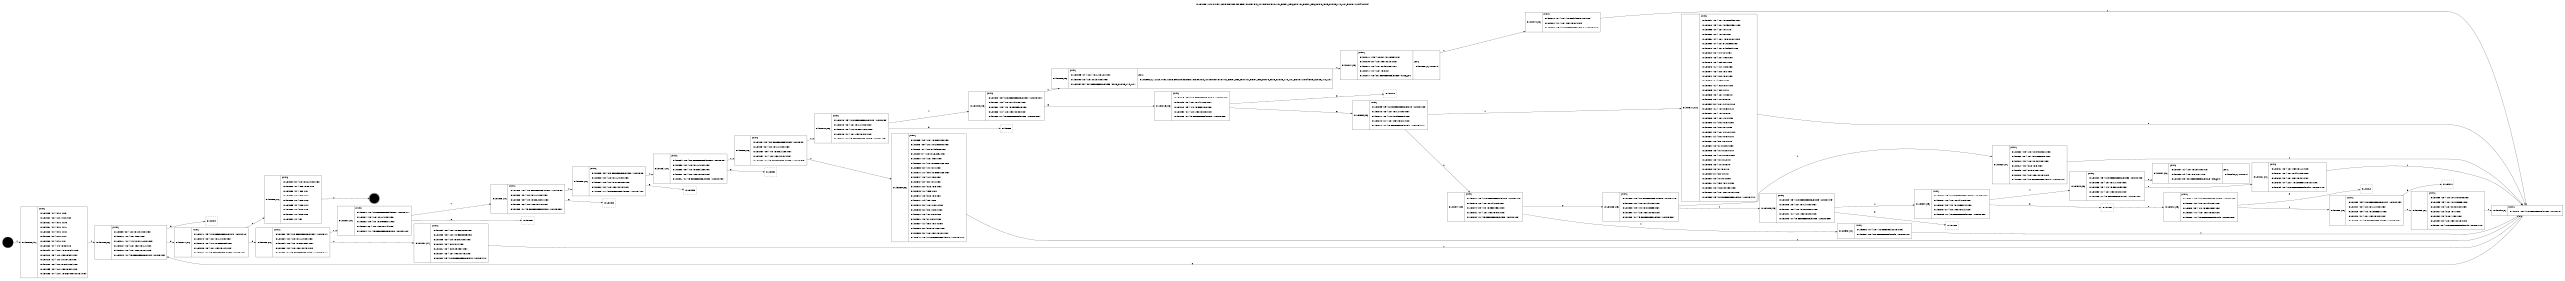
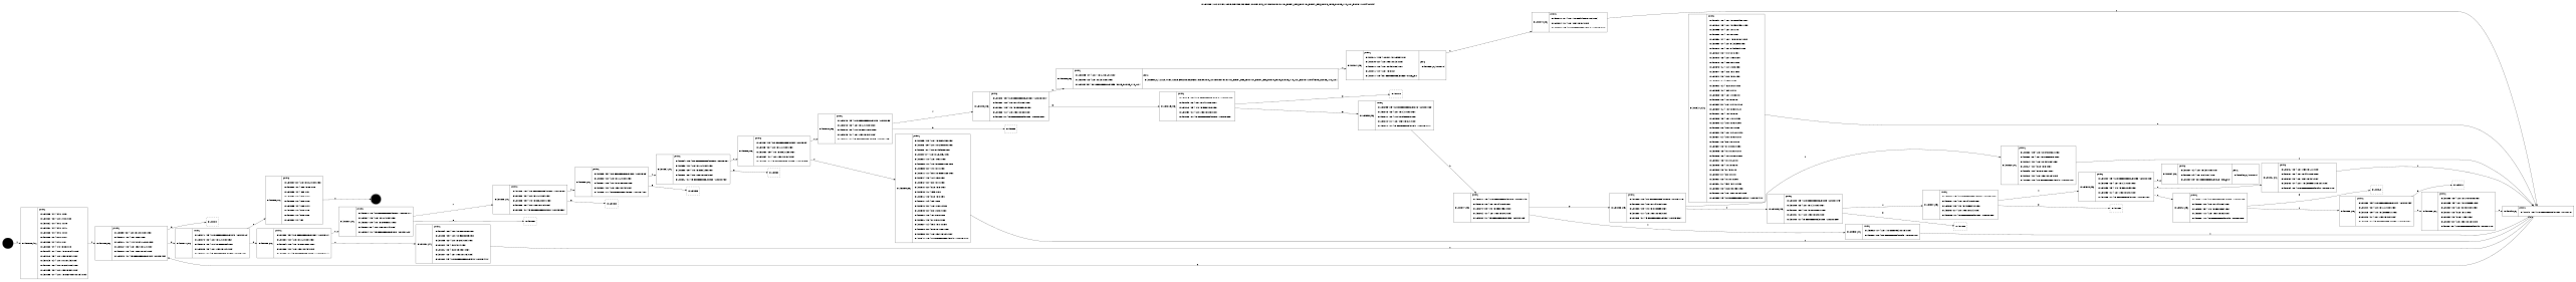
  digraph {
    fontname=Lato
    label="0x401830 (/mnt/c/Users/mathe/Desktop/tcc/POCII/binaries/extr_linuxtoolspowerx86x86_energy_perf_policyx86_energy_perf_policy.c_parse_cmdline_hwp_max_Final-ollvm.out::main(0))"
    labelloc=t
    rankdir=LR
    node [fontname=Lato shape=record]
    edge [fontname=Lato]
    Entry [fillcolor=black height=0.3 shape=circle style=filled width=0.3]
    n2 [label="{\n     0x401830 [47]\l\n     | [instrs]\l\n     &nbsp;&nbsp;0x401830 \<+1\>: push %rbp\l\n     &nbsp;&nbsp;0x401831 \<+3\>: mov %rsp,%rbp\l\n     &nbsp;&nbsp;0x401834 \<+2\>: push %r15\l\n     &nbsp;&nbsp;0x401836 \<+2\>: push %r14\l\n     &nbsp;&nbsp;0x401838 \<+2\>: push %r13\l\n     &nbsp;&nbsp;0x40183a \<+2\>: push %r12\l\n     &nbsp;&nbsp;0x40183c \<+1\>: push %rbx\l\n     &nbsp;&nbsp;0x40183d \<+7\>: sub $0xa8,%rsp\l\n     &nbsp;&nbsp;0x401844 \<+7\>: movl $0x0,-0x34(%rbp)\l\n     &nbsp;&nbsp;0x40184b \<+3\>: mov %edi,-0x38(%rbp)\l\n     &nbsp;&nbsp;0x40184e \<+4\>: mov %rsi,-0x40(%rbp)\l\n     &nbsp;&nbsp;0x401852 \<+3\>: mov -0x38(%rbp),%edi\l\n     &nbsp;&nbsp;0x401855 \<+3\>: mov %edi,-0x30(%rbp)\l\n     &nbsp;&nbsp;0x401858 \<+7\>: movl $0x8f37bbd7,-0x60(%rbp)\l\n  }"]
    n3 [label="{\n     0x40185f [23]\l\n     | [instrs]\l\n     &nbsp;&nbsp;0x40185f \<+3\>: mov -0x60(%rbp),%eax\l\n     &nbsp;&nbsp;0x401862 \<+2\>: mov %eax,%ecx\l\n     &nbsp;&nbsp;0x401864 \<+6\>: sub $0x87644b60,%ecx\l\n     &nbsp;&nbsp;0x40186a \<+3\>: mov %eax,-0x64(%rbp)\l\n     &nbsp;&nbsp;0x40186d \<+3\>: mov %ecx,-0x68(%rbp)\l\n     &nbsp;&nbsp;0x401870 \<+6\>: je 0000000000401b1f \<main+0x2ef\>\l\n  }"]
    n4 [label="{\n     0x401b1f\l\n  }" style=dashed]
    n5 [label="{\n     0x401876 [22]\l\n     | [instrs]\l\n     &nbsp;&nbsp;0x401876 \<+5\>: jmp 000000000040187b \<main+0x4b\>\l\n     &nbsp;&nbsp;0x40187b \<+3\>: mov -0x64(%rbp),%eax\l\n     &nbsp;&nbsp;0x40187e \<+5\>: sub $0x8cc58584,%eax\l\n     &nbsp;&nbsp;0x401883 \<+3\>: mov %eax,-0x6c(%rbp)\l\n     &nbsp;&nbsp;0x401886 \<+6\>: je 0000000000401edf \<main+0x6af\>\l\n  }"]
    n6 [label="{\n     0x401edf [21]\l\n     | [instrs]\l\n     &nbsp;&nbsp;0x401edf \<+3\>: mov -0x34(%rbp),%eax\l\n     &nbsp;&nbsp;0x401ee2 \<+7\>: add $0xa8,%rsp\l\n     &nbsp;&nbsp;0x401ee9 \<+1\>: pop %rbx\l\n     &nbsp;&nbsp;0x401eea \<+2\>: pop %r12\l\n     &nbsp;&nbsp;0x401eec \<+2\>: pop %r13\l\n     &nbsp;&nbsp;0x401eee \<+2\>: pop %r14\l\n     &nbsp;&nbsp;0x401ef0 \<+2\>: pop %r15\l\n     &nbsp;&nbsp;0x401ef2 \<+1\>: pop %rbp\l\n     &nbsp;&nbsp;0x401ef3 \<+1\>: ret\l\n  }"]
    n7 [label="{\n     0x40188c [22]\l\n     | [instrs]\l\n     &nbsp;&nbsp;0x40188c \<+5\>: jmp 0000000000401891 \<main+0x61\>\l\n     &nbsp;&nbsp;0x401891 \<+3\>: mov -0x64(%rbp),%eax\l\n     &nbsp;&nbsp;0x401894 \<+5\>: sub $0x8f37bbd7,%eax\l\n     &nbsp;&nbsp;0x401899 \<+3\>: mov %eax,-0x70(%rbp)\l\n     &nbsp;&nbsp;0x40189c \<+6\>: je 0000000000401a94 \<main+0x264\>\l\n  }"]
    Exit [fillcolor=black height=0.3 peripheries=2 shape=circle style=filled width=0.3]
    n9 [label="{\n     0x401a94 [27]\l\n     | [instrs]\l\n     &nbsp;&nbsp;0x401a94 \<+5\>: mov $0x39a6065f,%eax\l\n     &nbsp;&nbsp;0x401a99 \<+5\>: mov $0x533cc9d5,%ecx\l\n     &nbsp;&nbsp;0x401a9e \<+3\>: mov -0x30(%rbp),%edx\l\n     &nbsp;&nbsp;0x401aa1 \<+3\>: cmp $0x2,%edx\l\n     &nbsp;&nbsp;0x401aa4 \<+3\>: cmovne %ecx,%eax\l\n     &nbsp;&nbsp;0x401aa7 \<+3\>: mov %eax,-0x60(%rbp)\l\n     &nbsp;&nbsp;0x401aaa \<+5\>: jmp 0000000000401f4b \<main+0x71b\>\l\n  }"]
    n10 [label="{\n     0x4018a2 [22]\l\n     | [instrs]\l\n     &nbsp;&nbsp;0x4018a2 \<+5\>: jmp 00000000004018a7 \<main+0x77\>\l\n     &nbsp;&nbsp;0x4018a7 \<+3\>: mov -0x64(%rbp),%eax\l\n     &nbsp;&nbsp;0x4018aa \<+5\>: sub $0x9de95f26,%eax\l\n     &nbsp;&nbsp;0x4018af \<+3\>: mov %eax,-0x74(%rbp)\l\n     &nbsp;&nbsp;0x4018b2 \<+6\>: je 0000000000401cdd \<main+0x4ad\>\l\n  }"]
    n11 [label="{\n     0x401f4b [5]\l\n     | [instrs]\l\n     &nbsp;&nbsp;0x401f4b \<+5\>: jmp 000000000040185f \<main+0x2f\>\l\n  }"]
    n12 [label="{\n     0x401cdd\l\n  }" style=dashed]
    n13 [label="{\n     0x4018b8 [22]\l\n     | [instrs]\l\n     &nbsp;&nbsp;0x4018b8 \<+5\>: jmp 00000000004018bd \<main+0x8d\>\l\n     &nbsp;&nbsp;0x4018bd \<+3\>: mov -0x64(%rbp),%eax\l\n     &nbsp;&nbsp;0x4018c0 \<+5\>: sub $0xac848821,%eax\l\n     &nbsp;&nbsp;0x4018c5 \<+3\>: mov %eax,-0x78(%rbp)\l\n     &nbsp;&nbsp;0x4018c8 \<+6\>: je 0000000000401b8d \<main+0x35d\>\l\n  }"]
    n14 [label="{\n     0x401b7b [18]\l\n     | [instrs]\l\n     &nbsp;&nbsp;0x401b7b \<+7\>: movl $0xcdc4640c,-0x60(%rbp)\l\n     &nbsp;&nbsp;0x401b82 \<+6\>: mov %eax,-0xc4(%rbp)\l\n     &nbsp;&nbsp;0x401b88 \<+5\>: jmp 0000000000401f4b \<main+0x71b\>\l\n  }"]
    n15 [label="{\n     0x401b8d\l\n  }" style=dashed]
    n16 [label="{\n     0x4018ce [22]\l\n     | [instrs]\l\n     &nbsp;&nbsp;0x4018ce \<+5\>: jmp 00000000004018d3 \<main+0xa3\>\l\n     &nbsp;&nbsp;0x4018d3 \<+3\>: mov -0x64(%rbp),%eax\l\n     &nbsp;&nbsp;0x4018d6 \<+5\>: sub $0xb7802836,%eax\l\n     &nbsp;&nbsp;0x4018db \<+3\>: mov %eax,-0x7c(%rbp)\l\n     &nbsp;&nbsp;0x4018de \<+6\>: je 0000000000401ce9 \<main+0x4b9\>\l\n  }"]
    n17 [label="{\n     0x401b64 [23]\l\n     | [instrs]\l\n     &nbsp;&nbsp;0x401b64 \<+10\>: movabs $0x4020f2,%rdi\l\n     &nbsp;&nbsp;0x401b6e \<+3\>: mov %eax,-0x4c(%rbp)\l\n     &nbsp;&nbsp;0x401b71 \<+3\>: mov -0x4c(%rbp),%esi\l\n     &nbsp;&nbsp;0x401b74 \<+2\>: mov $0x0,%al\l\n     &nbsp;&nbsp;0x401b76 \<+5\>: call 0000000000401030 \<printf@plt\>\l\n     | [calls]\l\n     &nbsp;&nbsp;0x401030 \{1\} (unknown)\l\n  }"]
    n18 [label="{\n     0x401ce9\l\n  }" style=dashed]
    n19 [label="{\n     0x4018e4 [22]\l\n     | [instrs]\l\n     &nbsp;&nbsp;0x4018e4 \<+5\>: jmp 00000000004018e9 \<main+0xb9\>\l\n     &nbsp;&nbsp;0x4018e9 \<+3\>: mov -0x64(%rbp),%eax\l\n     &nbsp;&nbsp;0x4018ec \<+5\>: sub $0xca9f445a,%eax\l\n     &nbsp;&nbsp;0x4018f1 \<+3\>: mov %eax,-0x80(%rbp)\l\n     &nbsp;&nbsp;0x4018f4 \<+6\>: je 0000000000401f3d \<main+0x70d\>\l\n  }"]
    n20 [label="{\n     0x401a26\l\n  }" style=dashed]
    n21 [label="{\n     0x401f3d\l\n  }" style=dashed]
    n22 [label="{\n     0x4018fa [25]\l\n     | [instrs]\l\n     &nbsp;&nbsp;0x4018fa \<+5\>: jmp 00000000004018ff \<main+0xcf\>\l\n     &nbsp;&nbsp;0x4018ff \<+3\>: mov -0x64(%rbp),%eax\l\n     &nbsp;&nbsp;0x401902 \<+5\>: sub $0xcdc4640c,%eax\l\n     &nbsp;&nbsp;0x401907 \<+6\>: mov %eax,-0x84(%rbp)\l\n     &nbsp;&nbsp;0x40190d \<+6\>: je 0000000000401dee \<main+0x5be\>\l\n  }"]
    n23 [label="{\n     0x401ae9 [27]\l\n     | [instrs]\l\n     &nbsp;&nbsp;0x401ae9 \<+5\>: mov $0x67f72d09,%eax\l\n     &nbsp;&nbsp;0x401aee \<+5\>: mov $0x81cc8ee,%ecx\l\n     &nbsp;&nbsp;0x401af3 \<+3\>: mov -0x2c(%rbp),%edx\l\n     &nbsp;&nbsp;0x401af6 \<+3\>: cmp $0x1,%edx\l\n     &nbsp;&nbsp;0x401af9 \<+3\>: cmovl %ecx,%eax\l\n     &nbsp;&nbsp;0x401afc \<+3\>: mov %eax,-0x60(%rbp)\l\n     &nbsp;&nbsp;0x401aff \<+5\>: jmp 0000000000401f4b \<main+0x71b\>\l\n  }"]
    n24 [label="{\n     0x401dee [88]\l\n     | [instrs]\l\n     &nbsp;&nbsp;0x401dee \<+5\>: mov $0xca9f445a,%eax\l\n     &nbsp;&nbsp;0x401df3 \<+5\>: mov $0xf49da8d8,%ecx\l\n     &nbsp;&nbsp;0x401df8 \<+7\>: mov 0x404050,%edx\l\n     &nbsp;&nbsp;0x401dff \<+7\>: mov 0x404054,%esi\l\n     &nbsp;&nbsp;0x401e06 \<+2\>: mov %edx,%edi\l\n     &nbsp;&nbsp;0x401e08 \<+6\>: sub $0xed892138,%edi\l\n     &nbsp;&nbsp;0x401e0e \<+3\>: sub $0x1,%edi\l\n     &nbsp;&nbsp;0x401e11 \<+6\>: add $0xed892138,%edi\l\n     &nbsp;&nbsp;0x401e17 \<+3\>: imul %edi,%edx\l\n     &nbsp;&nbsp;0x401e1a \<+3\>: and $0x1,%edx\l\n     &nbsp;&nbsp;0x401e1d \<+3\>: cmp $0x0,%edx\l\n     &nbsp;&nbsp;0x401e20 \<+4\>: sete %r8b\l\n     &nbsp;&nbsp;0x401e24 \<+3\>: cmp $0xa,%esi\l\n     &nbsp;&nbsp;0x401e27 \<+4\>: setl %r9b\l\n     &nbsp;&nbsp;0x401e2b \<+3\>: mov %r8b,%r10b\l\n     &nbsp;&nbsp;0x401e2e \<+3\>: and %r9b,%r10b\l\n     &nbsp;&nbsp;0x401e31 \<+3\>: xor %r9b,%r8b\l\n     &nbsp;&nbsp;0x401e34 \<+3\>: or %r8b,%r10b\l\n     &nbsp;&nbsp;0x401e37 \<+4\>: test $0x1,%r10b\l\n     &nbsp;&nbsp;0x401e3b \<+3\>: cmovne %ecx,%eax\l\n     &nbsp;&nbsp;0x401e3e \<+3\>: mov %eax,-0x60(%rbp)\l\n     &nbsp;&nbsp;0x401e41 \<+5\>: jmp 0000000000401f4b \<main+0x71b\>\l\n  }"]
    n25 [label="{\n     0x401913 [25]\l\n     | [instrs]\l\n     &nbsp;&nbsp;0x401913 \<+5\>: jmp 0000000000401918 \<main+0xe8\>\l\n     &nbsp;&nbsp;0x401918 \<+3\>: mov -0x64(%rbp),%eax\l\n     &nbsp;&nbsp;0x40191b \<+5\>: sub $0xd316636b,%eax\l\n     &nbsp;&nbsp;0x401920 \<+6\>: mov %eax,-0x88(%rbp)\l\n     &nbsp;&nbsp;0x401926 \<+6\>: je 0000000000401cf5 \<main+0x4c5\>\l\n  }"]
    n26 [label="{\n     0x401a0d [25]\l\n     | [instrs]\l\n     &nbsp;&nbsp;0x401a0d \<+5\>: jmp 0000000000401a12 \<main+0x1e2\>\l\n     &nbsp;&nbsp;0x401a12 \<+3\>: mov -0x64(%rbp),%eax\l\n     &nbsp;&nbsp;0x401a15 \<+5\>: sub $0x400ee926,%eax\l\n     &nbsp;&nbsp;0x401a1a \<+6\>: mov %eax,-0xb0(%rbp)\l\n     &nbsp;&nbsp;0x401a20 \<+6\>: je 0000000000401ae9 \<main+0x2b9\>\l\n  }"]
    n27 [label="{\n     0x401cf5\l\n  }" style=dashed]
    n28 [label="{\n     0x40192c [25]\l\n     | [instrs]\l\n     &nbsp;&nbsp;0x40192c \<+5\>: jmp 0000000000401931 \<main+0x101\>\l\n     &nbsp;&nbsp;0x401931 \<+3\>: mov -0x64(%rbp),%eax\l\n     &nbsp;&nbsp;0x401934 \<+5\>: sub $0xd5830560,%eax\l\n     &nbsp;&nbsp;0x401939 \<+6\>: mov %eax,-0x8c(%rbp)\l\n     &nbsp;&nbsp;0x40193f \<+6\>: je 0000000000401b55 \<main+0x325\>\l\n  }"]
    n29 [label="{\n     0x401d4d\l\n  }" style=dashed]
    n30 [label="{\n     0x401b55 [15]\l\n     | [instrs]\l\n     &nbsp;&nbsp;0x401b55 \<+7\>: movl $0x64,-0x48(%rbp)\l\n     &nbsp;&nbsp;0x401b5c \<+3\>: mov -0x48(%rbp),%edi\l\n     &nbsp;&nbsp;0x401b5f \<+5\>: call 0000000000401550 \<parse_cmdline_hwp_max\>\l\n     | [calls]\l\n     &nbsp;&nbsp;0x401550 \{1\} (/mnt/c/Users/mathe/Desktop/tcc/POCII/binaries/extr_linuxtoolspowerx86x86_energy_perf_policyx86_energy_perf_policy.c_parse_cmdline_hwp_max_Final-ollvm.out::parse_cmdline_hwp_max)\l\n  }"]
    n31 [label="{\n     0x401945 [25]\l\n     | [instrs]\l\n     &nbsp;&nbsp;0x401945 \<+5\>: jmp 000000000040194a \<main+0x11a\>\l\n     &nbsp;&nbsp;0x40194a \<+3\>: mov -0x64(%rbp),%eax\l\n     &nbsp;&nbsp;0x40194d \<+5\>: sub $0xec391c6c,%eax\l\n     &nbsp;&nbsp;0x401952 \<+6\>: mov %eax,-0x90(%rbp)\l\n     &nbsp;&nbsp;0x401958 \<+6\>: je 0000000000401c1d \<main+0x3ed\>\l\n  }"]
    n32 [label="{\n     0x401ad4 [21]\l\n     | [instrs]\l\n     &nbsp;&nbsp;0x401ad4 \<+3\>: mov %eax,-0x44(%rbp)\l\n     &nbsp;&nbsp;0x401ad7 \<+3\>: mov -0x44(%rbp),%eax\l\n     &nbsp;&nbsp;0x401ada \<+3\>: mov %eax,-0x2c(%rbp)\l\n     &nbsp;&nbsp;0x401add \<+7\>: movl $0x400ee926,-0x60(%rbp)\l\n     &nbsp;&nbsp;0x401ae4 \<+5\>: jmp 0000000000401f4b \<main+0x71b\>\l\n  }"]
    n33 [label="{\n     0x401c1d\l\n  }" style=dashed]
    n34 [label="{\n     0x40195e [25]\l\n     | [instrs]\l\n     &nbsp;&nbsp;0x40195e \<+5\>: jmp 0000000000401963 \<main+0x133\>\l\n     &nbsp;&nbsp;0x401963 \<+3\>: mov -0x64(%rbp),%eax\l\n     &nbsp;&nbsp;0x401966 \<+5\>: sub $0xf49da8d8,%eax\l\n     &nbsp;&nbsp;0x40196b \<+6\>: mov %eax,-0x94(%rbp)\l\n     &nbsp;&nbsp;0x401971 \<+6\>: je 0000000000401e46 \<main+0x616\>\l\n  }"]
    n35 [label="{\n     0x4019f4 [25]\l\n     | [instrs]\l\n     &nbsp;&nbsp;0x4019f4 \<+5\>: jmp 00000000004019f9 \<main+0x1c9\>\l\n     &nbsp;&nbsp;0x4019f9 \<+3\>: mov -0x64(%rbp),%eax\l\n     &nbsp;&nbsp;0x4019fc \<+5\>: sub $0x3ea15c37,%eax\l\n     &nbsp;&nbsp;0x401a01 \<+6\>: mov %eax,-0xac(%rbp)\l\n     &nbsp;&nbsp;0x401a07 \<+6\>: je 0000000000401d4d \<main+0x51d\>\l\n  }"]
    n36 [label="{\n     0x401e46 [141]\l\n     | [instrs]\l\n     &nbsp;&nbsp;0x401e46 \<+5\>: mov $0xca9f445a,%eax\l\n     &nbsp;&nbsp;0x401e4b \<+5\>: mov $0xfe9d2506,%ecx\l\n     &nbsp;&nbsp;0x401e50 \<+2\>: mov $0x1,%dl\l\n     &nbsp;&nbsp;0x401e52 \<+2\>: xor %esi,%esi\l\n     &nbsp;&nbsp;0x401e54 \<+7\>: movl $0x0,-0x34(%rbp)\l\n     &nbsp;&nbsp;0x401e5b \<+7\>: mov 0x404050,%edi\l\n     &nbsp;&nbsp;0x401e62 \<+8\>: mov 0x404054,%r8d\l\n     &nbsp;&nbsp;0x401e6a \<+3\>: sub $0x1,%esi\l\n     &nbsp;&nbsp;0x401e6d \<+3\>: mov %edi,%r9d\l\n     &nbsp;&nbsp;0x401e70 \<+3\>: add %esi,%r9d\l\n     &nbsp;&nbsp;0x401e73 \<+4\>: imul %r9d,%edi\l\n     &nbsp;&nbsp;0x401e77 \<+3\>: and $0x1,%edi\l\n     &nbsp;&nbsp;0x401e7a \<+3\>: cmp $0x0,%edi\l\n     &nbsp;&nbsp;0x401e7d \<+4\>: sete %r10b\l\n     &nbsp;&nbsp;0x401e81 \<+4\>: cmp $0xa,%r8d\l\n     &nbsp;&nbsp;0x401e85 \<+4\>: setl %r11b\l\n     &nbsp;&nbsp;0x401e89 \<+3\>: mov %r10b,%bl\l\n     &nbsp;&nbsp;0x401e8c \<+3\>: xor $0xff,%bl\l\n     &nbsp;&nbsp;0x401e8f \<+3\>: mov %r11b,%r14b\l\n     &nbsp;&nbsp;0x401e92 \<+4\>: xor $0xff,%r14b\l\n     &nbsp;&nbsp;0x401e96 \<+3\>: xor $0x0,%dl\l\n     &nbsp;&nbsp;0x401e99 \<+3\>: mov %bl,%r15b\l\n     &nbsp;&nbsp;0x401e9c \<+4\>: and $0x0,%r15b\l\n     &nbsp;&nbsp;0x401ea0 \<+3\>: and %dl,%r10b\l\n     &nbsp;&nbsp;0x401ea3 \<+3\>: mov %r14b,%r12b\l\n     &nbsp;&nbsp;0x401ea6 \<+4\>: and $0x0,%r12b\l\n     &nbsp;&nbsp;0x401eaa \<+3\>: and %dl,%r11b\l\n     &nbsp;&nbsp;0x401ead \<+3\>: or %r10b,%r15b\l\n     &nbsp;&nbsp;0x401eb0 \<+3\>: or %r11b,%r12b\l\n     &nbsp;&nbsp;0x401eb3 \<+3\>: xor %r12b,%r15b\l\n     &nbsp;&nbsp;0x401eb6 \<+3\>: or %r14b,%bl\l\n     &nbsp;&nbsp;0x401eb9 \<+3\>: xor $0xff,%bl\l\n     &nbsp;&nbsp;0x401ebc \<+3\>: or $0x0,%dl\l\n     &nbsp;&nbsp;0x401ebf \<+2\>: and %dl,%bl\l\n     &nbsp;&nbsp;0x401ec1 \<+3\>: or %bl,%r15b\l\n     &nbsp;&nbsp;0x401ec4 \<+4\>: test $0x1,%r15b\l\n     &nbsp;&nbsp;0x401ec8 \<+3\>: cmovne %ecx,%eax\l\n     &nbsp;&nbsp;0x401ecb \<+3\>: mov %eax,-0x60(%rbp)\l\n     &nbsp;&nbsp;0x401ece \<+5\>: jmp 0000000000401f4b \<main+0x71b\>\l\n  }"]
    n37 [label="{\n     0x401977 [25]\l\n     | [instrs]\l\n     &nbsp;&nbsp;0x401977 \<+5\>: jmp 000000000040197c \<main+0x14c\>\l\n     &nbsp;&nbsp;0x40197c \<+3\>: mov -0x64(%rbp),%eax\l\n     &nbsp;&nbsp;0x40197f \<+5\>: sub $0xfe9d2506,%eax\l\n     &nbsp;&nbsp;0x401984 \<+6\>: mov %eax,-0x98(%rbp)\l\n     &nbsp;&nbsp;0x40198a \<+6\>: je 0000000000401ed3 \<main+0x6a3\>\l\n  }"]
    n38 [label="{\n     0x401ac7 [13]\l\n     | [instrs]\l\n     &nbsp;&nbsp;0x401ac7 \<+4\>: mov -0x40(%rbp),%rax\l\n     &nbsp;&nbsp;0x401acb \<+4\>: mov 0x8(%rax),%rdi\l\n     &nbsp;&nbsp;0x401acf \<+5\>: call 0000000000401040 \<atoi@plt\>\l\n     | [calls]\l\n     &nbsp;&nbsp;0x401040 \{1\} (unknown)\l\n  }"]
    n39 [label="{\n     0x401ed3 [12]\l\n     | [instrs]\l\n     &nbsp;&nbsp;0x401ed3 \<+7\>: movl $0x8cc58584,-0x60(%rbp)\l\n     &nbsp;&nbsp;0x401eda \<+5\>: jmp 0000000000401f4b \<main+0x71b\>\l\n  }"]
    n40 [label="{\n     0x401990 [25]\l\n     | [instrs]\l\n     &nbsp;&nbsp;0x401990 \<+5\>: jmp 0000000000401995 \<main+0x165\>\l\n     &nbsp;&nbsp;0x401995 \<+3\>: mov -0x64(%rbp),%eax\l\n     &nbsp;&nbsp;0x401998 \<+5\>: sub $0x81cc8ee,%eax\l\n     &nbsp;&nbsp;0x40199d \<+6\>: mov %eax,-0x9c(%rbp)\l\n     &nbsp;&nbsp;0x4019a3 \<+6\>: je 0000000000401b3a \<main+0x30a\>\l\n  }"]
    n41 [label="{\n     0x4019db [25]\l\n     | [instrs]\l\n     &nbsp;&nbsp;0x4019db \<+5\>: jmp 00000000004019e0 \<main+0x1b0\>\l\n     &nbsp;&nbsp;0x4019e0 \<+3\>: mov -0x64(%rbp),%eax\l\n     &nbsp;&nbsp;0x4019e3 \<+5\>: sub $0x39a6065f,%eax\l\n     &nbsp;&nbsp;0x4019e8 \<+6\>: mov %eax,-0xa8(%rbp)\l\n     &nbsp;&nbsp;0x4019ee \<+6\>: je 0000000000401ac7 \<main+0x297\>\l\n  }"]
    n42 [label="{\n     0x401b3a [27]\l\n     | [instrs]\l\n     &nbsp;&nbsp;0x401b3a \<+5\>: mov $0xb7802836,%eax\l\n     &nbsp;&nbsp;0x401b3f \<+5\>: mov $0xd5830560,%ecx\l\n     &nbsp;&nbsp;0x401b44 \<+3\>: mov -0x2c(%rbp),%edx\l\n     &nbsp;&nbsp;0x401b47 \<+3\>: cmp $0x0,%edx\l\n     &nbsp;&nbsp;0x401b4a \<+3\>: cmove %ecx,%eax\l\n     &nbsp;&nbsp;0x401b4d \<+3\>: mov %eax,-0x60(%rbp)\l\n     &nbsp;&nbsp;0x401b50 \<+5\>: jmp 0000000000401f4b \<main+0x71b\>\l\n  }"]
    n43 [label="{\n     0x4019a9 [25]\l\n     | [instrs]\l\n     &nbsp;&nbsp;0x4019a9 \<+5\>: jmp 00000000004019ae \<main+0x17e\>\l\n     &nbsp;&nbsp;0x4019ae \<+3\>: mov -0x64(%rbp),%eax\l\n     &nbsp;&nbsp;0x4019b1 \<+5\>: sub $0x1d632886,%eax\l\n     &nbsp;&nbsp;0x4019b6 \<+6\>: mov %eax,-0xa0(%rbp)\l\n     &nbsp;&nbsp;0x4019bc \<+6\>: je 0000000000401bc5 \<main+0x395\>\l\n  }"]
    n44 [label="{\n     0x401de2\l\n  }" style=dashed]
    n45 [label="{\n     0x4019c2 [25]\l\n     | [instrs]\l\n     &nbsp;&nbsp;0x4019c2 \<+5\>: jmp 00000000004019c7 \<main+0x197\>\l\n     &nbsp;&nbsp;0x4019c7 \<+3\>: mov -0x64(%rbp),%eax\l\n     &nbsp;&nbsp;0x4019ca \<+5\>: sub $0x23e387b1,%eax\l\n     &nbsp;&nbsp;0x4019cf \<+6\>: mov %eax,-0xa4(%rbp)\l\n     &nbsp;&nbsp;0x4019d5 \<+6\>: je 0000000000401de2 \<main+0x5b2\>\l\n  }"]
    n46 [label="{\n     0x401bc5\l\n  }" style=dashed]
    Entry -> n2 [label=" 1"]
    n2 -> n3 [label=" 1"]
    n3 -> n4 [label=" 0"]
    n3 -> n5 [label=" 9"]
    n5 -> n6 [label=" 1"]
    n5 -> n7 [label=" 8"]
    n6 -> Exit [label=" 1"]
    n7 -> n9 [label=" 1"]
    n7 -> n10 [label=" 7"]
    n9 -> n11 [label=" 1"]
    n10 -> n12 [label=" 0"]
    n10 -> n13 [label=" 7"]
    n11 -> n3 [label=" 8"]
    n13 -> n15 [label=" 0"]
    n13 -> n16 [label=" 7"]
    n14 -> n11 [label=" 1"]
    n16 -> n18 [label=" 0"]
    n16 -> n19 [label=" 7"]
    n17 -> n14 [label=" 1"]
    n19 -> n21 [label=" 0"]
    n19 -> n22 [label=" 7"]
    n22 -> n24 [label=" 1"]
    n22 -> n25 [label=" 6"]
    n23 -> n11 [label=" 1"]
    n24 -> n11 [label=" 1"]
    n25 -> n27 [label=" 0"]
    n25 -> n28 [label=" 6"]
    n26 -> n20 [label=" 0"]
    n26 -> n23 [label=" 1"]
    n28 -> n30 [label=" 1"]
    n28 -> n31 [label=" 5"]
    n30 -> n17 [label=" 1"]
    n31 -> n33 [label=" 0"]
    n31 -> n34 [label=" 5"]
    n32 -> n11 [label=" 1"]
-   n34 -> n36 [label=" 1"]
    n34 -> n37 [label=" 4"]
    n35 -> n26 [label=" 1"]
    n35 -> n29 [label=" 0"]
    n36 -> n11 [label=" 1"]
    n37 -> n39 [label=" 1"]
    n37 -> n40 [label=" 3"]
    n39 -> n11 [label=" 1"]
    n40 -> n42 [label=" 1"]
    n40 -> n43 [label=" 2"]
    n41 -> n32 [label=" 1"]
-   n44 -> n35 [label=" 1"]
+   n41 -> n35 [label=" 1"]
    n41 -> n38 [label=" 1"]
    n42 -> n11 [label=" 1"]
    n43 -> n45 [label=" 2"]
    n43 -> n46 [label=" 0"]
    n45 -> n41 [label=" 2"]
    n45 -> n44 [label=" 0"]
  }
